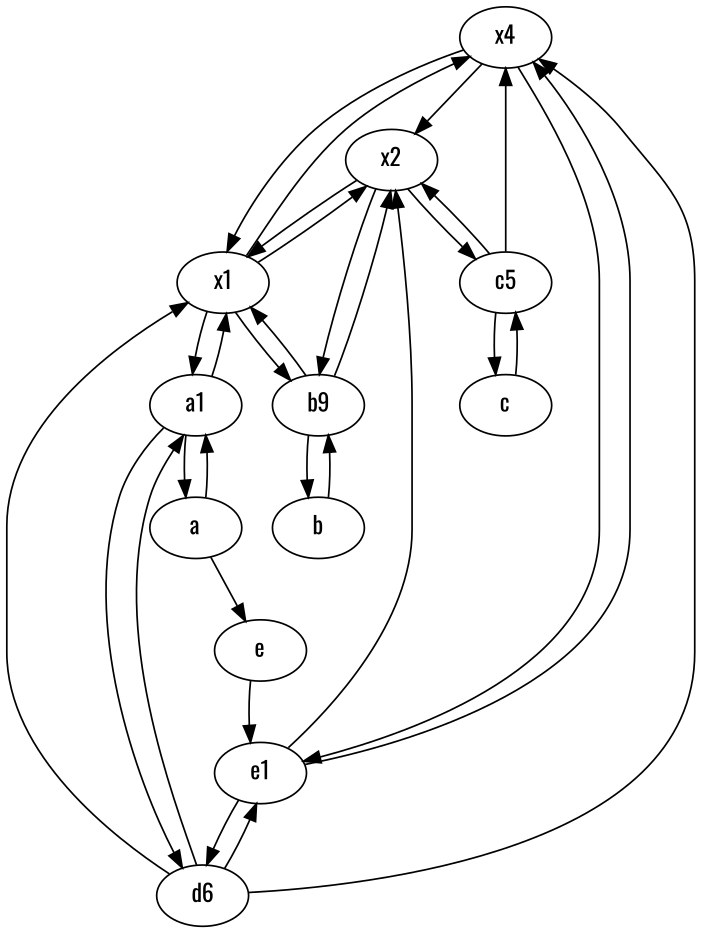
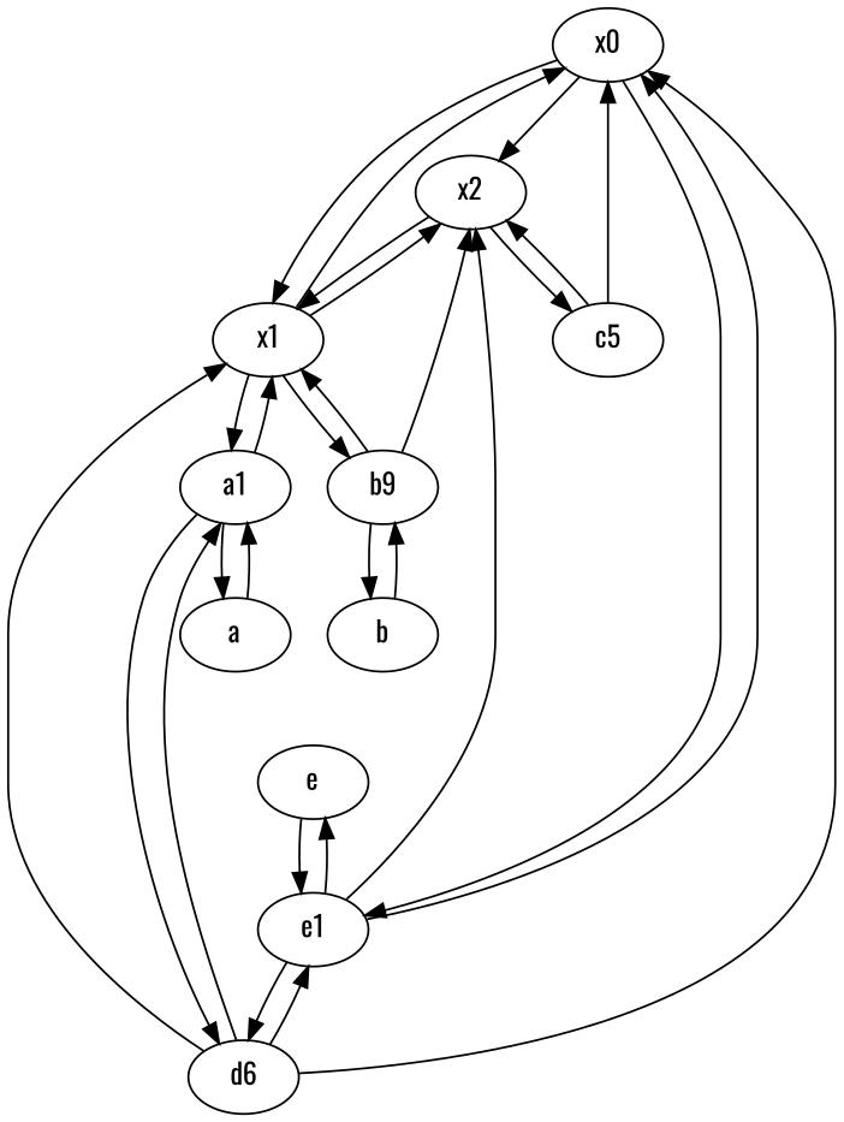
  digraph {
    fontname=Oswald
    node [fontname=Oswald]
    edge [fontname=Oswald]
-   x0 [label=x4]
+   x0
    x2
    x1
    e1
    n5 [label=b9]
    n6 [label=c5]
    a1
    n8 [label=d6]
    e
    a
    b
-   c
    x0 -> x2
    x0 -> x1
    x0 -> e1
    x2 -> x1
-   x2 -> n5
    x2 -> n6
    x1 -> x0
    x1 -> x2
    x1 -> n5
    x1 -> a1
    e1 -> x0
    e1 -> x2
    e1 -> n8
-   a -> e
+   e1 -> e
    n5 -> x2
    n5 -> x1
    n5 -> b
    n6 -> x0
    n6 -> x2
-   n6 -> c
    a1 -> x1
    a1 -> n8
    a1 -> a
    n8 -> x0
    n8 -> x1
    n8 -> e1
    n8 -> a1
    e -> e1
    a -> a1
    b -> n5
-   c -> n6
  }
